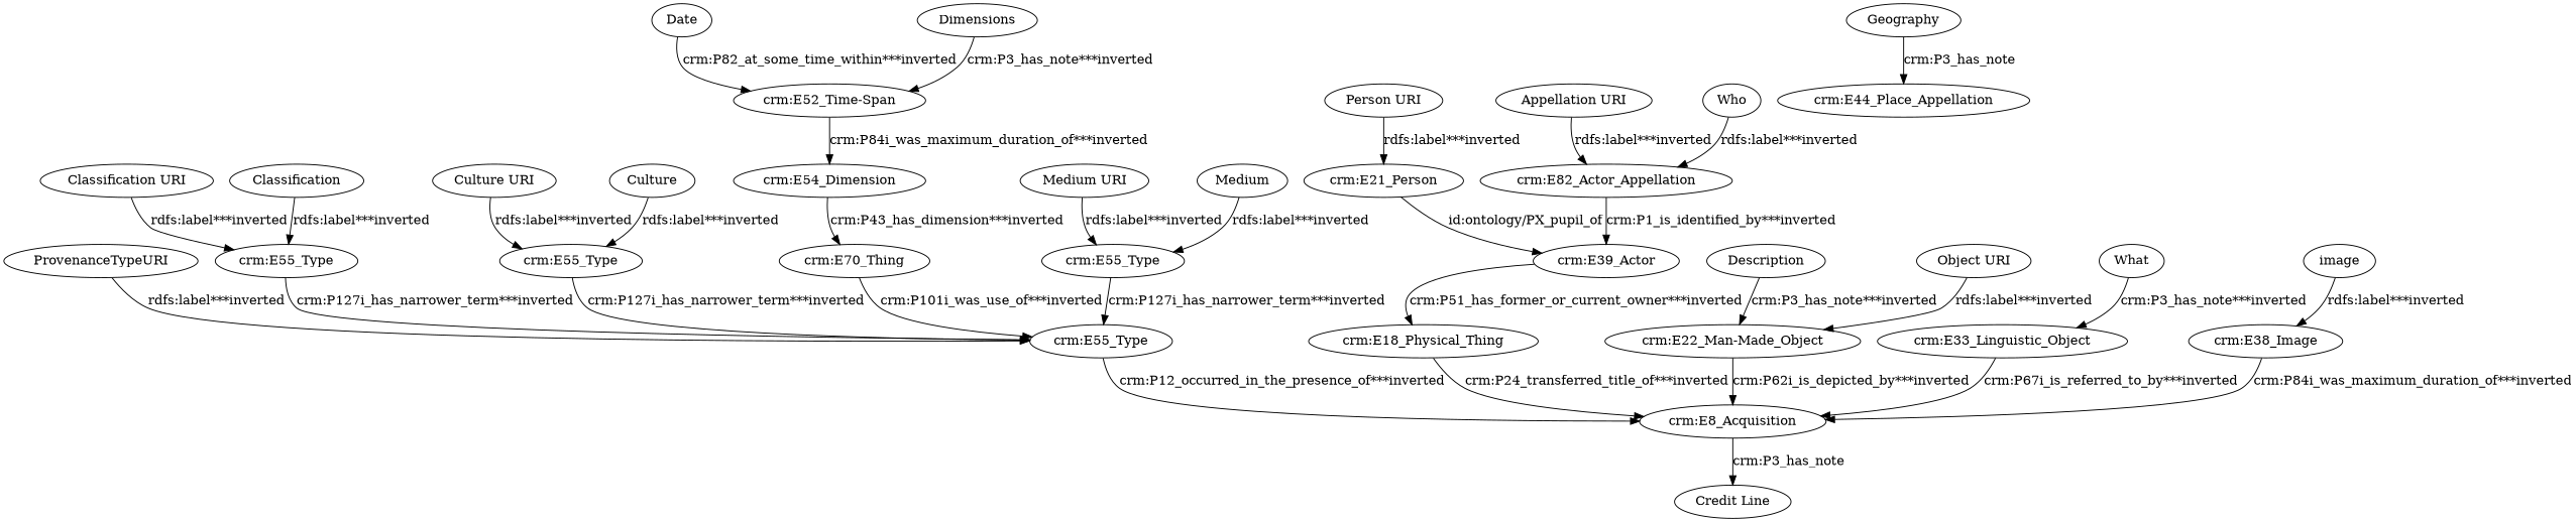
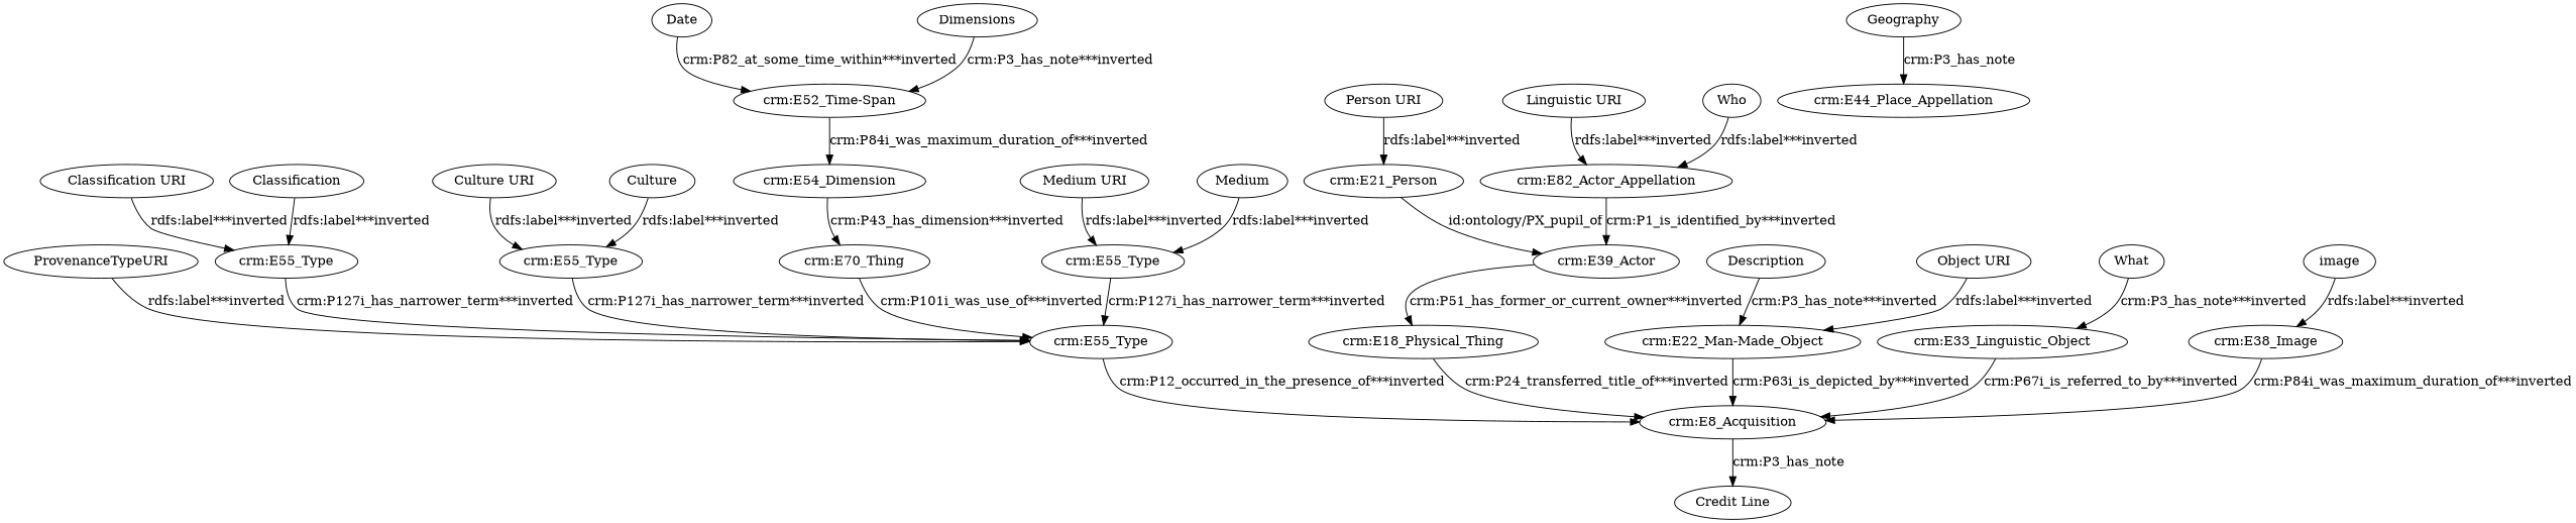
  digraph {
    node [type=attribute_name]
    edge [type=st_property_uri weight=1]
-   n1 [label="Appellation URI"]
+   n1 [label="Linguistic URI"]
    n2 [label="crm:E82_Actor_Appellation" type=class_uri]
    n3 [label="crm:E39_Actor" type=class_uri]
    n4 [label="crm:E18_Physical_Thing" type=class_uri]
    n5 [label="Classification URI"]
    n6 [label="crm:E55_Type" type=class_uri]
    n7 [label="crm:E55_Type" type=class_uri]
    n8 [label="crm:E8_Acquisition" type=class_uri]
    n9 [label=Classification]
    n10 [label="Culture URI"]
    n11 [label="crm:E55_Type" type=class_uri]
    n12 [label=Culture]
    n13 [label=Date]
    n14 [label="crm:E52_Time-Span" type=class_uri]
    n15 [label="crm:E54_Dimension" type=class_uri]
    n16 [label="crm:E70_Thing" type=class_uri]
    n17 [label=Description]
    n18 [label="crm:E22_Man-Made_Object" type=class_uri]
    n19 [label="Credit Line"]
    n20 [label=Dimensions]
    n21 [label=Geography]
    n22 [label="crm:E44_Place_Appellation" type=class_uri]
    n23 [label="Medium URI"]
    n24 [label="crm:E55_Type" type=class_uri]
    n25 [label=Medium]
    n26 [label="Object URI"]
    n27 [label="Person URI"]
    n28 [label="crm:E21_Person" type=class_uri]
    n29 [label=ProvenanceTypeURI]
    n30 [label=What]
    n31 [label="crm:E33_Linguistic_Object" type=class_uri]
    n32 [label=Who]
    n33 [label="crm:E38_Image" type=class_uri]
    n34 [label=image]
    n1 -> n2 [label="rdfs:label***inverted"]
    n2 -> n3 [label="crm:P1_is_identified_by***inverted" type=inherited weight=4]
    n3 -> n4 [label="crm:P51_has_former_or_current_owner***inverted" type=direct_property_uri]
    n4 -> n8 [label="crm:P24_transferred_title_of***inverted" type=direct_property_uri]
    n5 -> n6 [label="rdfs:label***inverted"]
    n6 -> n7 [label="crm:P127i_has_narrower_term***inverted" type=direct_property_uri]
    n7 -> n8 [label="crm:P12_occurred_in_the_presence_of***inverted" type=inherited weight=4]
    n8 -> n19 [label="crm:P3_has_note" weight=""]
    n9 -> n6 [label="rdfs:label***inverted"]
    n10 -> n11 [label="rdfs:label***inverted"]
    n11 -> n7 [label="crm:P127i_has_narrower_term***inverted" type=direct_property_uri]
    n12 -> n11 [label="rdfs:label***inverted"]
    n13 -> n14 [label="crm:P82_at_some_time_within***inverted"]
    n14 -> n15 [label="crm:P84i_was_maximum_duration_of***inverted" type=direct_property_uri]
    n15 -> n16 [label="crm:P43_has_dimension***inverted" type=direct_property_uri]
    n16 -> n7 [label="crm:P101i_was_use_of***inverted" type=direct_property_uri]
    n17 -> n18 [label="crm:P3_has_note***inverted"]
-   n18 -> n8 [label="crm:P62i_is_depicted_by***inverted" type=inherited weight=4]
+   n18 -> n8 [label="crm:P63i_is_depicted_by***inverted" type=inherited weight=4]
    n20 -> n14 [label="crm:P3_has_note***inverted"]
    n21 -> n22 [label="crm:P3_has_note"]
    n23 -> n24 [label="rdfs:label***inverted"]
    n24 -> n7 [label="crm:P127i_has_narrower_term***inverted" type=direct_property_uri]
    n25 -> n24 [label="rdfs:label***inverted"]
    n26 -> n18 [label="rdfs:label***inverted"]
    n27 -> n28 [label="rdfs:label***inverted"]
    n28 -> n3 [label="id:ontology/PX_pupil_of" type=direct_property_uri]
    n29 -> n7 [label="rdfs:label***inverted"]
    n30 -> n31 [label="crm:P3_has_note***inverted"]
    n31 -> n8 [label="crm:P67i_is_referred_to_by***inverted" type=inherited weight=4]
    n32 -> n2 [label="rdfs:label***inverted"]
    n33 -> n8 [label="crm:P84i_was_maximum_duration_of***inverted" type=inherited weight=4]
    n34 -> n33 [label="rdfs:label***inverted"]
  }
